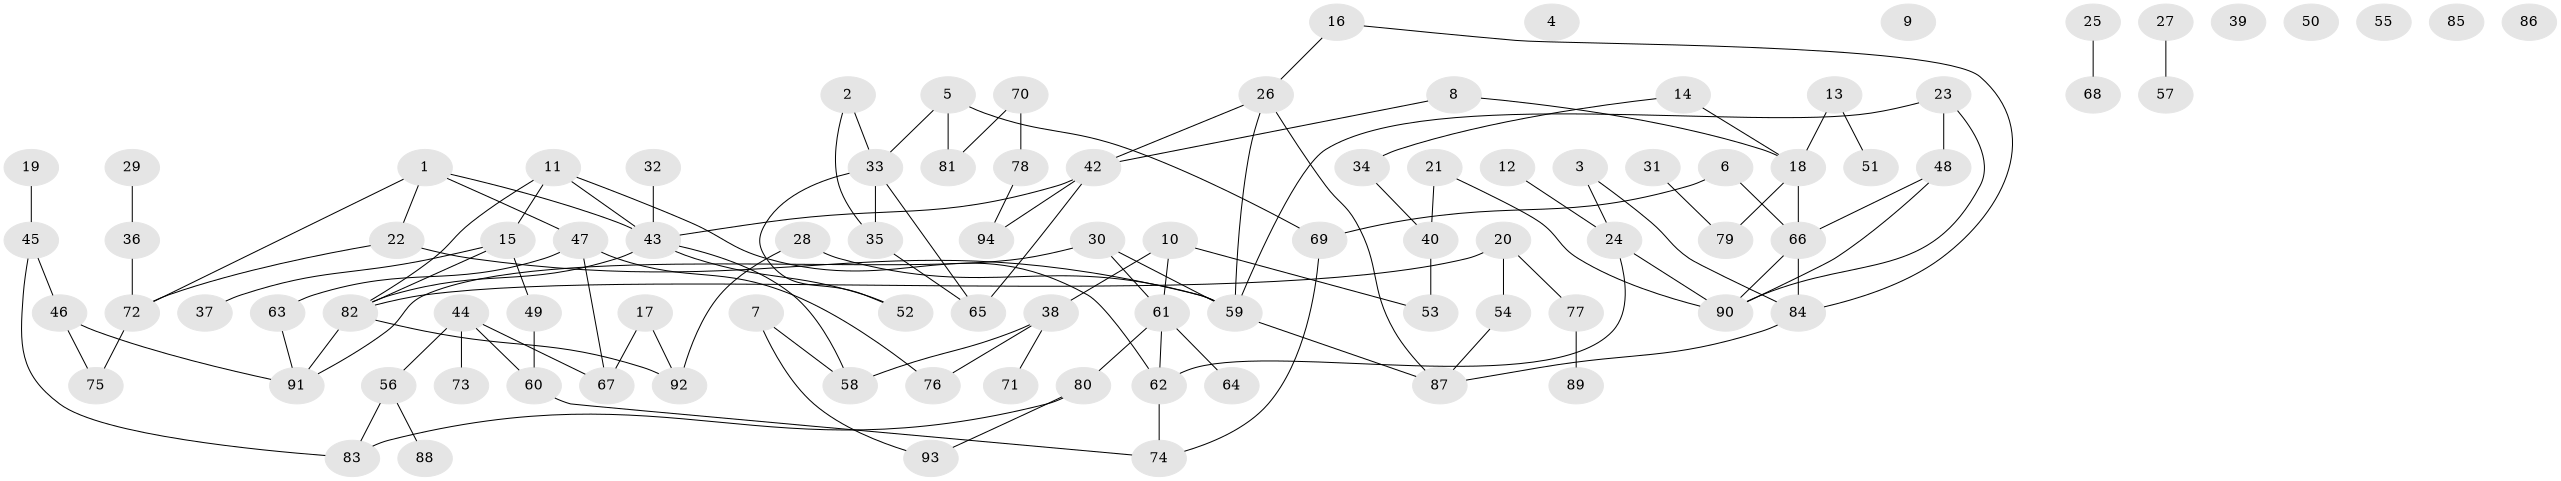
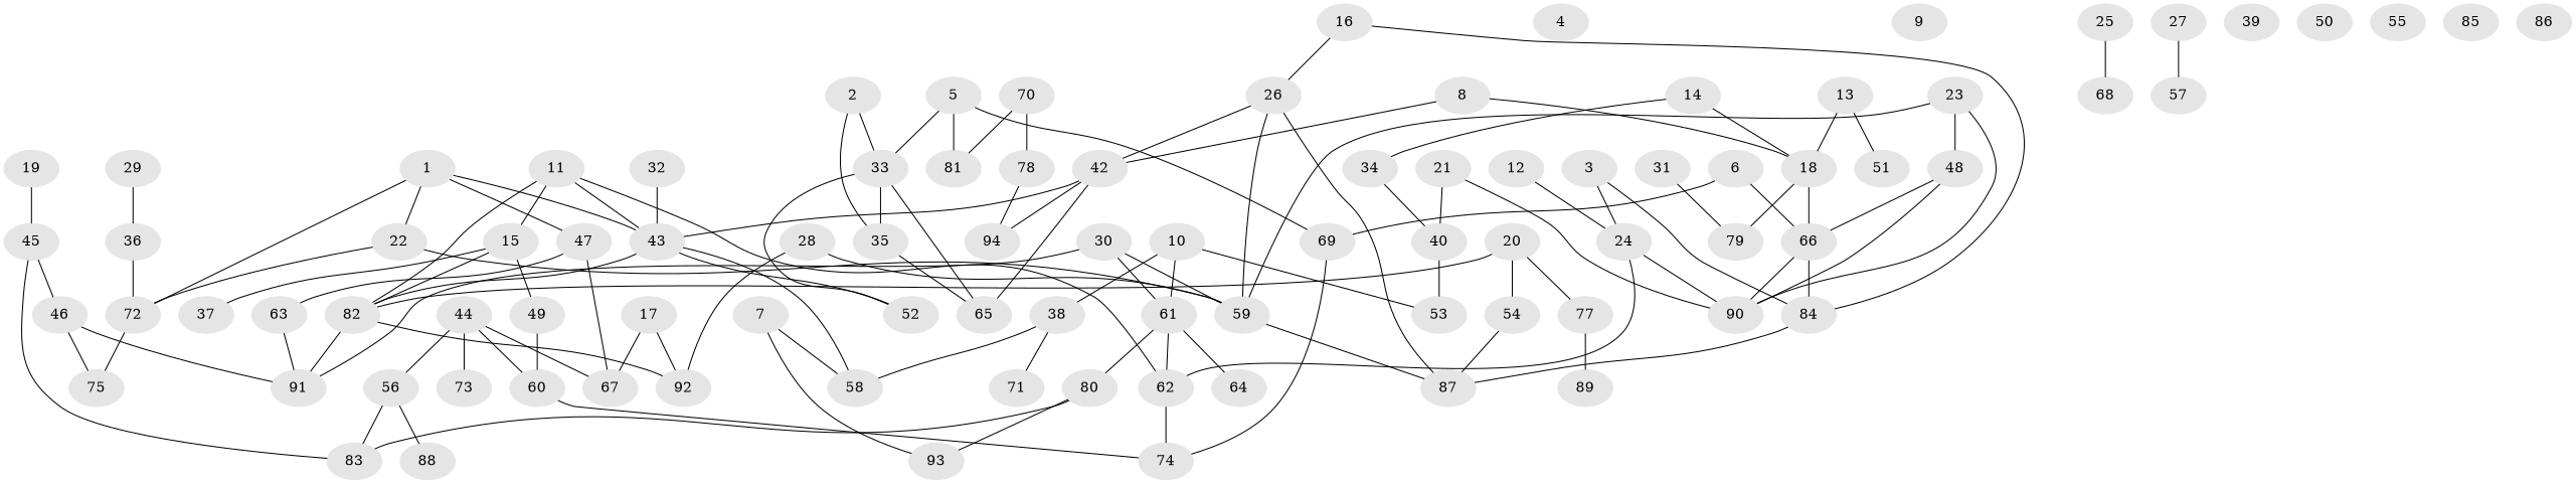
  graph {
    fontname="DejaVu Serif"
    node [color=gray90 fontname="DejaVu Serif" style=filled]
    edge [fontname="DejaVu Serif"]
    1
    22
    43
    47
    72
    59
    58
    82
    52
    67
-   76
    63
    75
    2
    33
    35
    65
    3
    24
    84
    62
    90
    87
    4
    5
    69
    81
    74
    6
    66
    7
    93
    8
    18
    42
    79
    94
    9
    10
    38
    53
    61
    71
    64
    80
    11
    15
    37
    49
    92
    91
    12
    13
    51
    14
    34
    40
    60
    16
    26
    17
    19
    45
    46
    83
    20
    54
    77
    89
    21
    23
    48
    25
    68
    27
    57
    28
    29
    36
    30
    31
    32
    39
    44
    56
    73
    88
    50
    55
    70
    78
    85
    86
    1 -- 22
    1 -- 43
    1 -- 47
    1 -- 72
    22 -- 72
    22 -- 59
    43 -- 58
    43 -- 82
    43 -- 52
    47 -- 67
-   47 -- 76
    47 -- 63
    72 -- 75
    59 -- 87
    82 -- 92
    82 -- 91
    63 -- 91
    2 -- 33
    2 -- 35
    33 -- 52
    33 -- 35
    33 -- 65
    35 -- 65
    3 -- 24
    3 -- 84
    24 -- 62
    24 -- 90
    84 -- 87
    62 -- 74
    5 -- 33
    5 -- 69
    5 -- 81
    69 -- 74
    6 -- 69
    6 -- 66
    66 -- 84
    66 -- 90
    7 -- 58
    7 -- 93
    8 -- 18
    8 -- 42
    18 -- 66
    18 -- 79
    42 -- 43
    42 -- 65
    42 -- 94
    10 -- 38
    10 -- 53
    10 -- 61
    38 -- 58
-   38 -- 76
    38 -- 71
    61 -- 62
    61 -- 64
    61 -- 80
    80 -- 93
    80 -- 83
    11 -- 43
    11 -- 82
    11 -- 62
    11 -- 15
    15 -- 82
    15 -- 37
    15 -- 49
    49 -- 60
    12 -- 24
    13 -- 18
    13 -- 51
    14 -- 18
    14 -- 34
    34 -- 40
    40 -- 53
    60 -- 74
    16 -- 84
    16 -- 26
    26 -- 59
    26 -- 87
    26 -- 42
    17 -- 67
    17 -- 92
    19 -- 45
    45 -- 46
    45 -- 83
    46 -- 75
    46 -- 91
    20 -- 82
    20 -- 54
    20 -- 77
    54 -- 87
    77 -- 89
    21 -- 90
    21 -- 40
    23 -- 59
    23 -- 90
    23 -- 48
    48 -- 90
    48 -- 66
    25 -- 68
    27 -- 57
    28 -- 59
    28 -- 92
    29 -- 36
    36 -- 72
    30 -- 59
    30 -- 61
    30 -- 91
    31 -- 79
    32 -- 43
    44 -- 67
    44 -- 60
    44 -- 56
    44 -- 73
    56 -- 83
    56 -- 88
    70 -- 81
    70 -- 78
    78 -- 94
  }
